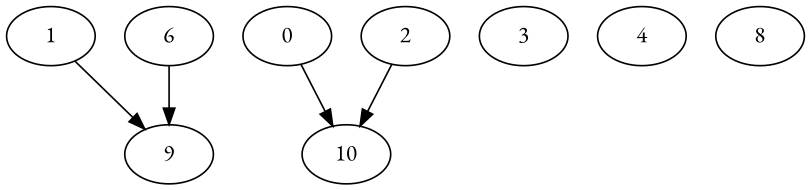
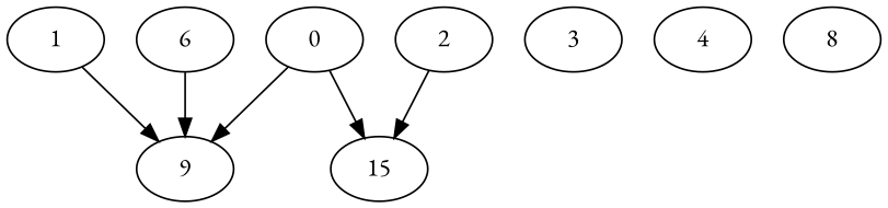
  digraph {
    fontname="EB Garamond"
    node [alpha=0.17 fontname="EB Garamond"]
    edge [fontname="EB Garamond"]
    1 [alpha=0.15 expect_size=29424640]
    9 [expect_size=14263296]
    2 [alpha=0.14 expect_size=33270784]
-   10 [alpha=0.11 expect_size=44903424]
+   10 [alpha=0.11 expect_size=44903424 label=15]
    3 [alpha=0.03 expect_size=43482112]
    4 [alpha=0.08 expect_size=19312640]
    n7 [alpha=0.13 expect_size=42199040 label=0]
    6 [alpha=0.18 expect_size=49227776]
    8 [expect_size=20363264]
    1 -> 9
    2 -> 10
+   n7 -> 9
    n7 -> 10
    6 -> 9
  }
